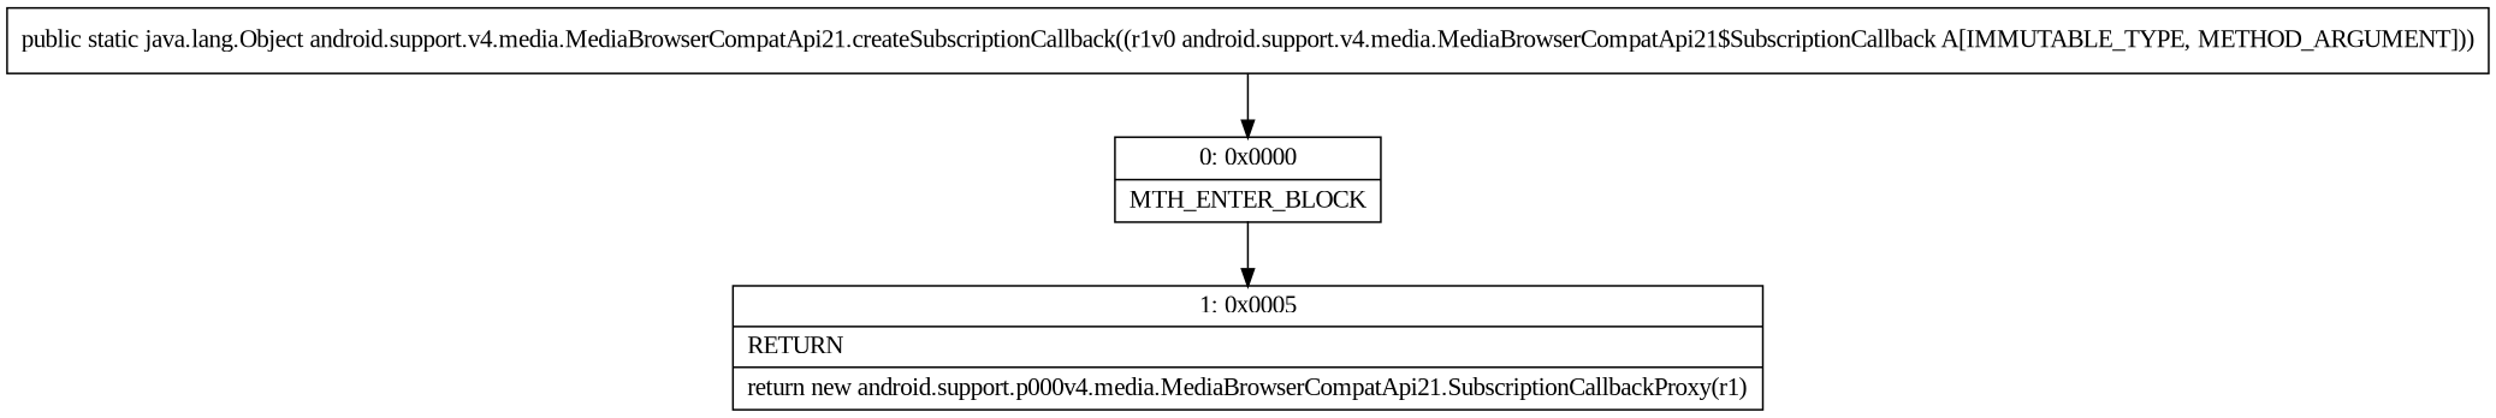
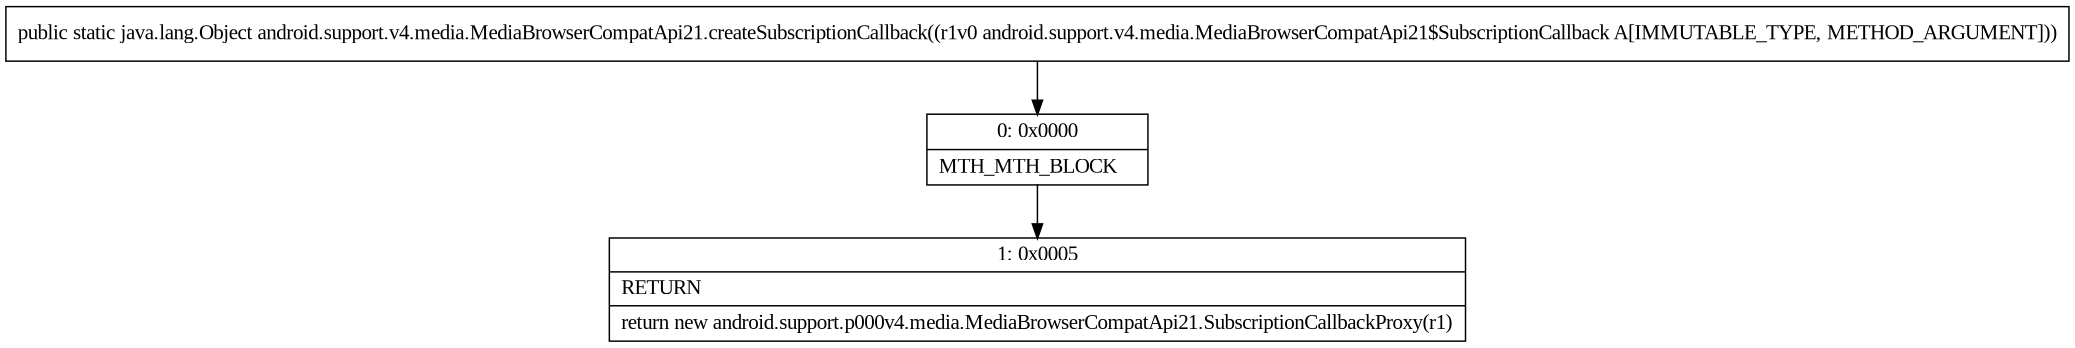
  digraph {
    fontname="Liberation Serif"
    node [shape=record fontname="Liberation Serif"]
    edge [fontname="Liberation Serif"]
-   n1 [label="{0\:\ 0x0000|MTH_ENTER_BLOCK\l}"]
+   n1 [label="{0\:\ 0x0000|MTH_MTH_BLOCK\l}"]
    n2 [label="{1\:\ 0x0005|RETURN\l|return new android.support.p000v4.media.MediaBrowserCompatApi21.SubscriptionCallbackProxy(r1)\l}"]
    n3 [label="{public static java.lang.Object android.support.v4.media.MediaBrowserCompatApi21.createSubscriptionCallback((r1v0 android.support.v4.media.MediaBrowserCompatApi21$SubscriptionCallback A[IMMUTABLE_TYPE, METHOD_ARGUMENT])) }"]
    n1 -> n2
    n3 -> n1
  }
